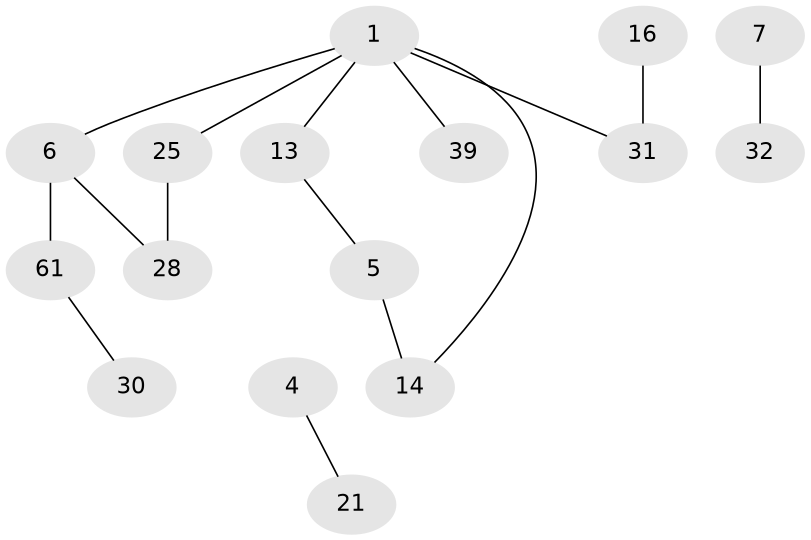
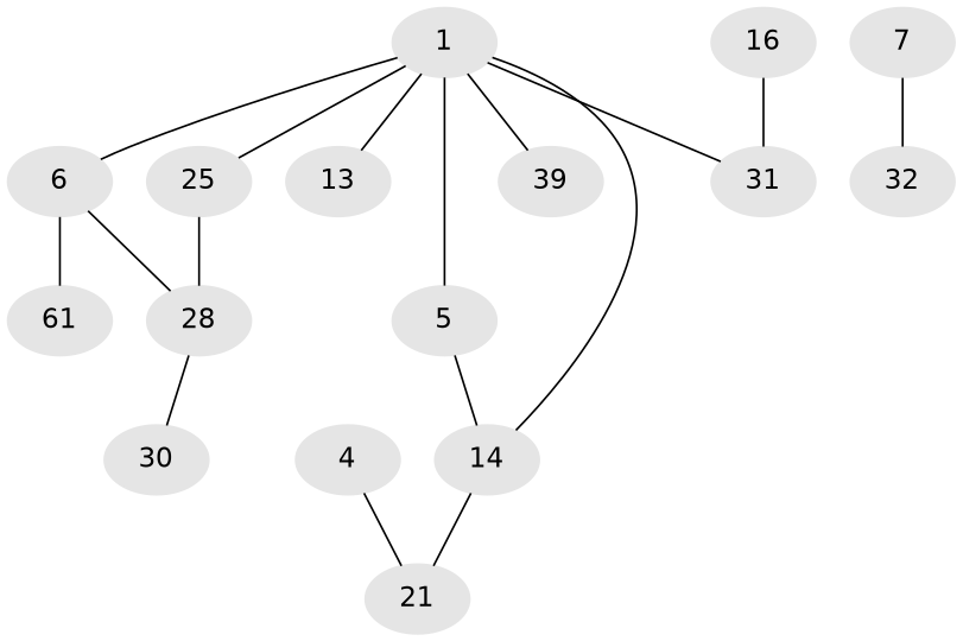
  graph {
    fontname="DejaVu Sans"
    node [color=gray90 fontname="DejaVu Sans" style=filled]
    edge [fontname="DejaVu Sans" weight=1.0]
    1
    5
    6
    13
    14
    25
    n7 [label=39]
    31
    n9 [label=61]
    28
    21
    4
    30
    7
    32
    16
-   13 -- 5
+   1 -- 5
    1 -- 6
    1 -- 13
    1 -- 14
    1 -- 25
    1 -- n7
    1 -- 31
    5 -- 14
    6 -- n9
    6 -- 28
+   14 -- 21
    25 -- 28
-   n9 -- 30
+   28 -- 30
    4 -- 21
    7 -- 32
    16 -- 31
  }
